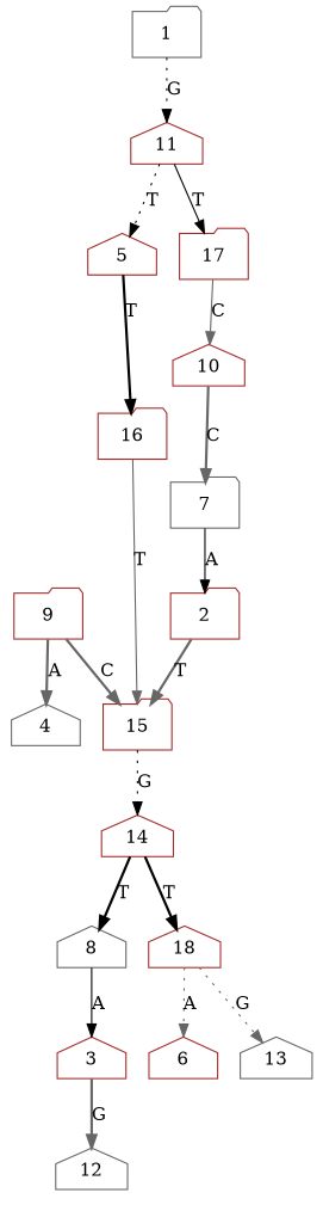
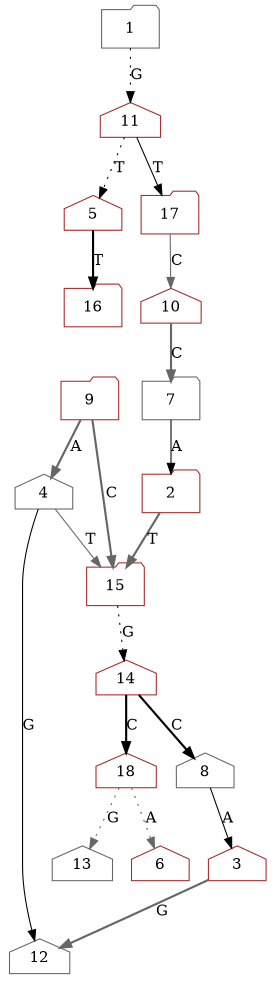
  strict digraph {
    node [color=brown shape=house]
    edge [color=black style=bold]
    7 [color=gray40 shape=folder]
    2 [shape=folder]
    15 [shape=folder]
    14
    8 [color=gray40]
    3
    12 [color=gray40]
    9 [shape=folder]
    4 [color=gray40]
    10
    11
    5
    17 [shape=folder]
    16 [shape=folder]
    18
    6
    13 [color=gray40]
    1 [color=gray40 shape=folder]
    7 -> 2 [label=A style=solid]
    2 -> 15 [color=gray40 label=T]
    15 -> 14 [label=G style=dotted]
-   14 -> 8 [label=T]
-   14 -> 18 [label=T]
+   14 -> 8 [label=C]
+   14 -> 18 [label=C]
    8 -> 3 [label=A style=solid]
    3 -> 12 [color=gray40 label=G]
    9 -> 15 [color=gray40 label=C]
    9 -> 4 [color=gray40 label=A]
-   16 -> 15 [color=gray40 label=T style=solid]
+   4 -> 15 [color=gray40 label=T style=solid]
+   4 -> 12 [label=G style=solid]
    10 -> 7 [color=gray40 label=C]
    11 -> 5 [label=T style=dotted]
    11 -> 17 [label=T style=solid]
    5 -> 16 [label=T]
    17 -> 10 [color=gray40 label=C style=solid]
    18 -> 6 [color=gray40 label=A style=dotted]
    18 -> 13 [color=gray40 label=G style=dotted]
    1 -> 11 [label=G style=dotted]
  }
